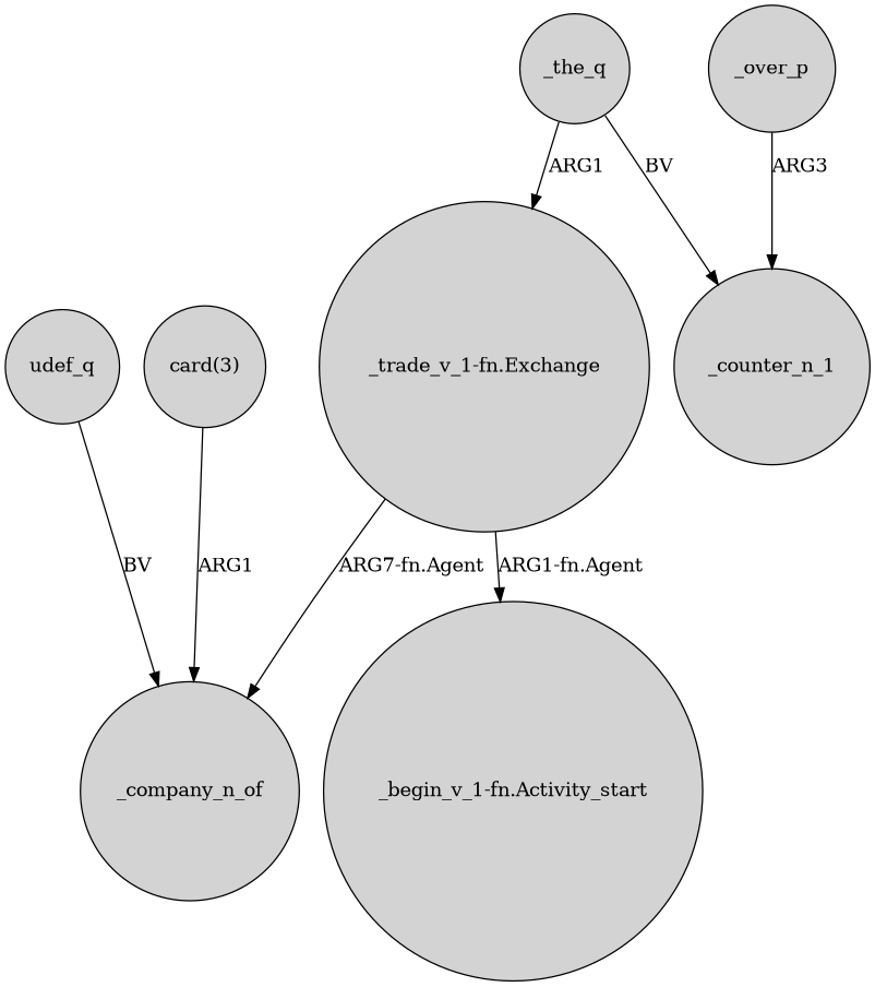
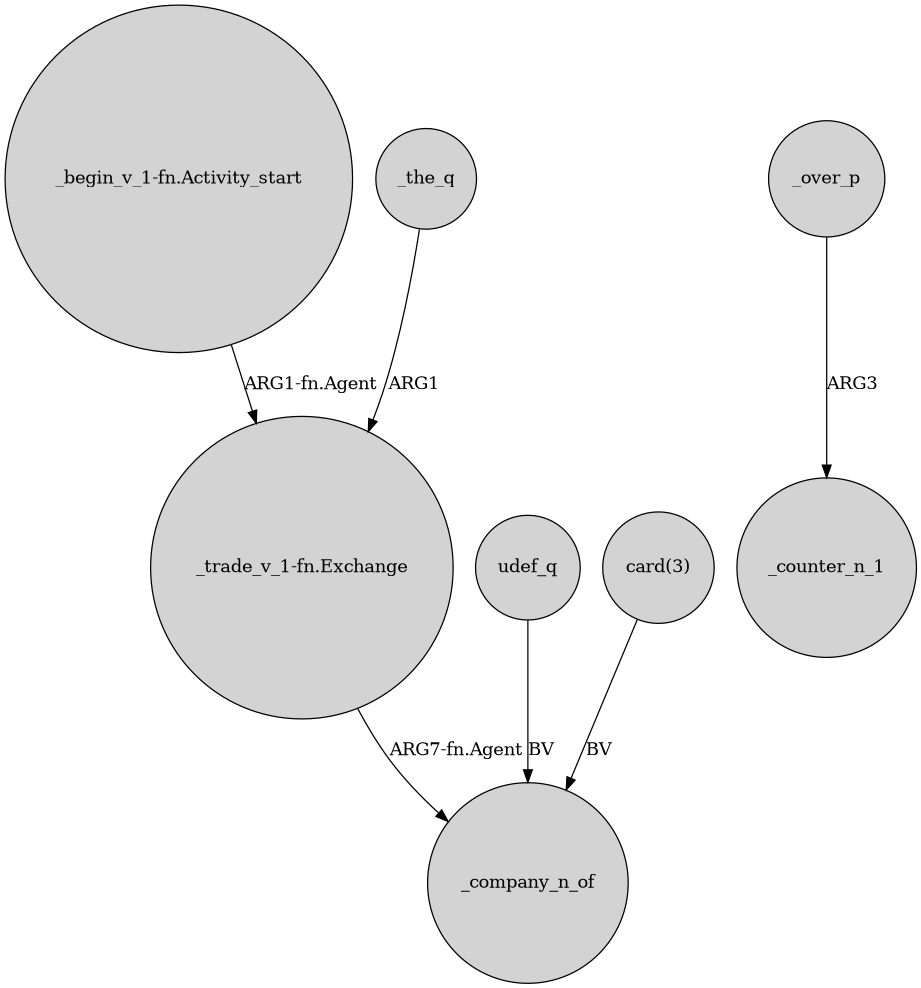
  digraph {
    node [shape=circle style=filled]
    "_begin_v_1-fn.Activity_start"
    "_trade_v_1-fn.Exchange"
    _company_n_of
    _over_p
    _counter_n_1
    _the_q
    udef_q
    "card(3)"
-   "_trade_v_1-fn.Exchange" -> "_begin_v_1-fn.Activity_start" [label="ARG1-fn.Agent"]
+   "_begin_v_1-fn.Activity_start" -> "_trade_v_1-fn.Exchange" [label="ARG1-fn.Agent"]
    "_trade_v_1-fn.Exchange" -> _company_n_of [label="ARG7-fn.Agent"]
    _over_p -> _counter_n_1 [label=ARG3]
    _the_q -> "_trade_v_1-fn.Exchange" [label=ARG1]
-   _the_q -> _counter_n_1 [label=BV]
    udef_q -> _company_n_of [label=BV]
-   "card(3)" -> _company_n_of [label=ARG1]
+   "card(3)" -> _company_n_of [label=BV]
  }
